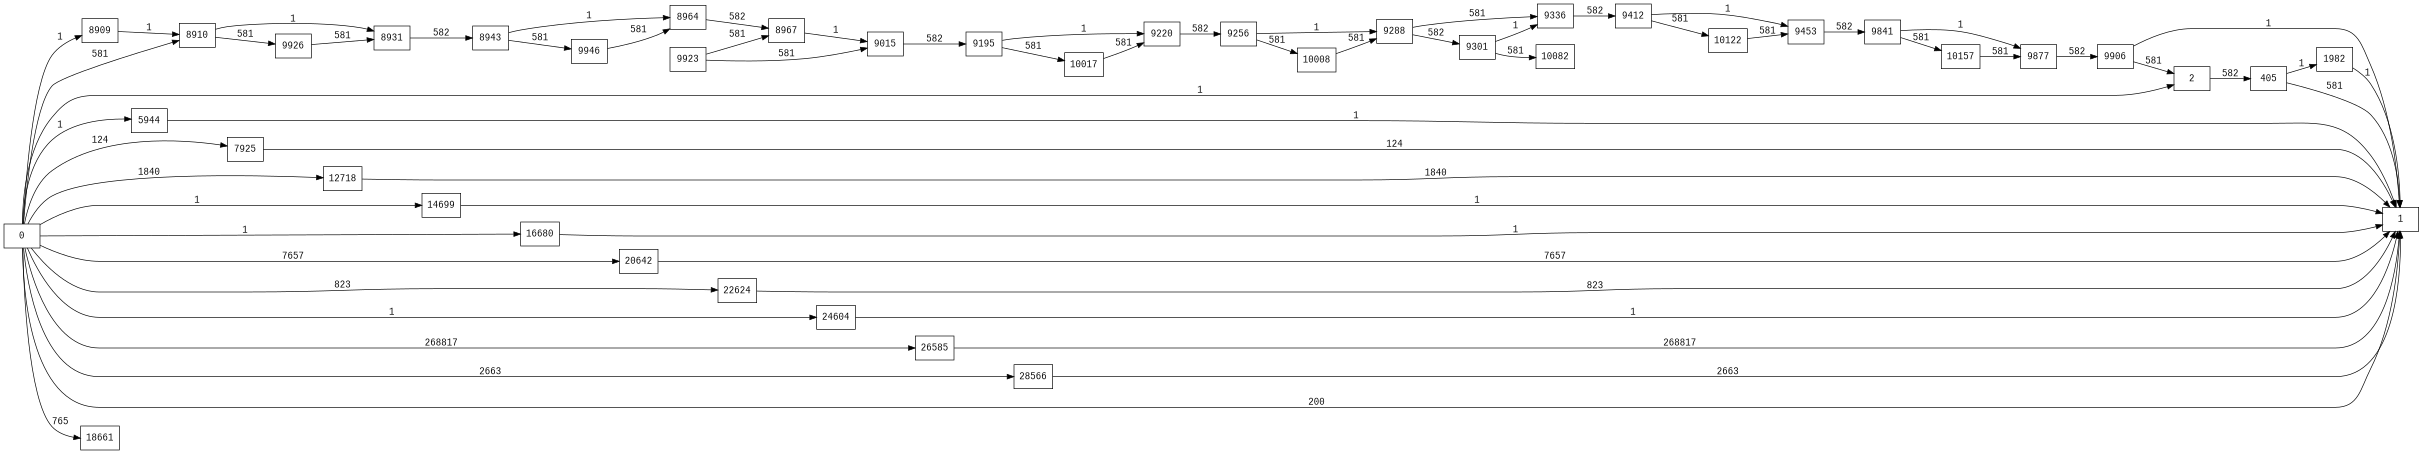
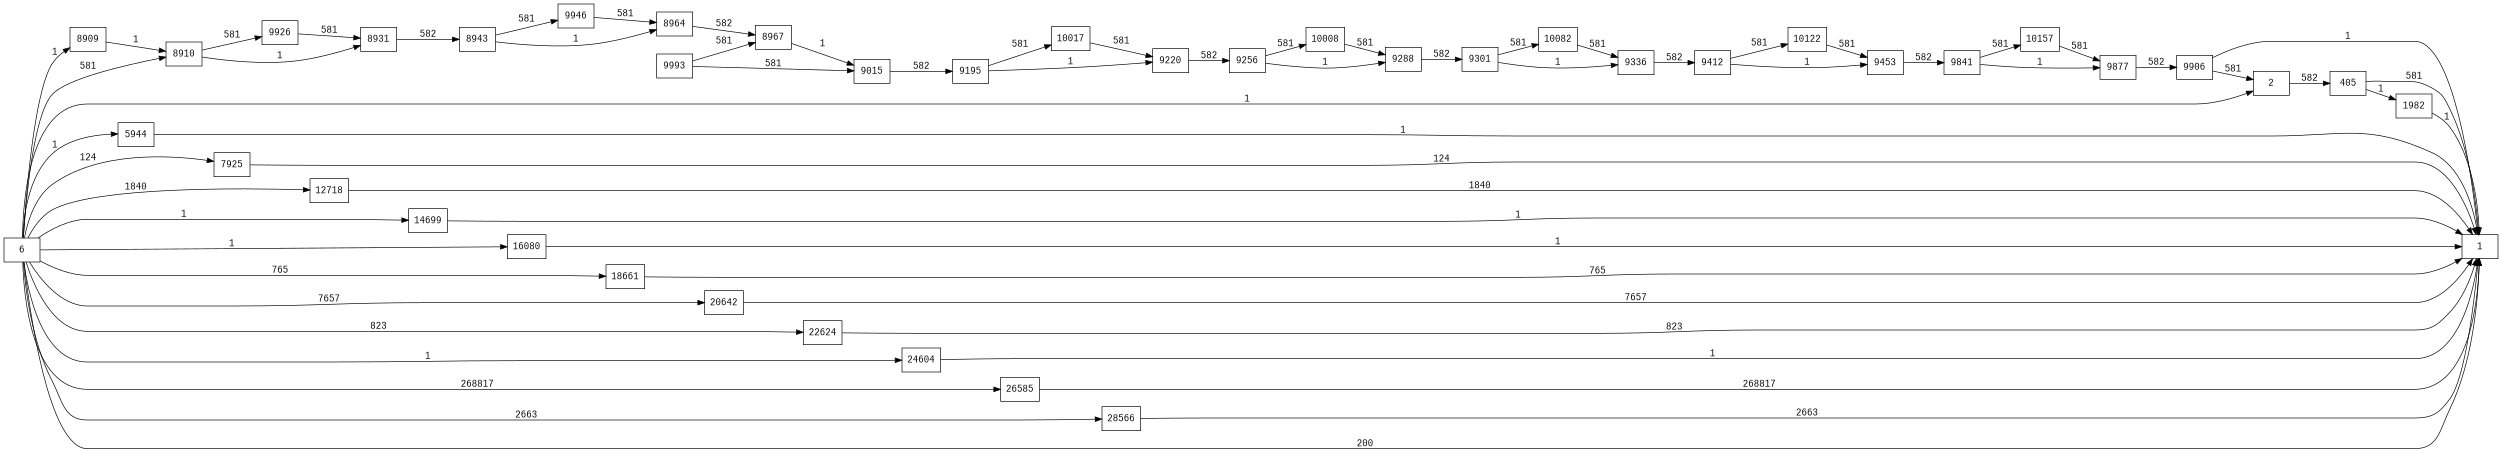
  digraph {
    fontname="Liberation Mono"
    rankdir=LR
    node [fontname="Liberation Mono" shape=rectangle]
    edge [fontname="Liberation Mono"]
    2
    405
    1
    1982
    5944
    7925
    8909
    8910
    8931
    9926
    8943
    8964
    9946
    8967
    9015
    9195
-   9993 [label=9923]
+   9993
    9220
    10017
    9256
    9288
    n22 [label=10008]
    9301
    9336
    10082
    9412
    9453
    10122
    9841
    9877
    10157
    9906
    12718
    14699
-   16680
+   16680 [label=16080]
    18661
    20642
    n38 [label=22624]
    24604
    26585
    28566
-   0
+   0 [label=6]
    2 -> 405 [label=582]
    405 -> 1 [label=581]
    405 -> 1982 [label=1]
    1982 -> 1 [label=1]
    5944 -> 1 [label=1]
    7925 -> 1 [label=124]
    8909 -> 8910 [label=1]
    8910 -> 8931 [label=1]
    8910 -> 9926 [label=581]
    8931 -> 8943 [label=582]
    9926 -> 8931 [label=581]
    8943 -> 8964 [label=1]
    8943 -> 9946 [label=581]
    8964 -> 8967 [label=582]
    9946 -> 8964 [label=581]
    8967 -> 9015 [label=1]
    9015 -> 9195 [label=582]
    9195 -> 9220 [label=1]
    9195 -> 10017 [label=581]
    9993 -> 8967 [label=581]
    9993 -> 9015 [label=581]
    9220 -> 9256 [label=582]
    10017 -> 9220 [label=581]
    9256 -> 9288 [label=1]
    9256 -> n22 [label=581]
    9288 -> 9301 [label=582]
    n22 -> 9288 [label=581]
    9301 -> 9336 [label=1]
    9301 -> 10082 [label=581]
    9336 -> 9412 [label=582]
-   9288 -> 9336 [label=581]
+   10082 -> 9336 [label=581]
    9412 -> 9453 [label=1]
    9412 -> 10122 [label=581]
    9453 -> 9841 [label=582]
    10122 -> 9453 [label=581]
    9841 -> 9877 [label=1]
    9841 -> 10157 [label=581]
    9877 -> 9906 [label=582]
    10157 -> 9877 [label=581]
    9906 -> 2 [label=581]
    9906 -> 1 [label=1]
    12718 -> 1 [label=1840]
    14699 -> 1 [label=1]
    16680 -> 1 [label=1]
+   18661 -> 1 [label=765]
    20642 -> 1 [label=7657]
    n38 -> 1 [label=823]
    24604 -> 1 [label=1]
    26585 -> 1 [label=268817]
    28566 -> 1 [label=2663]
    0 -> 2 [label=1]
    0 -> 1 [label=200]
    0 -> 5944 [label=1]
    0 -> 7925 [label=124]
    0 -> 8909 [label=1]
    0 -> 8910 [label=581]
    0 -> 12718 [label=1840]
    0 -> 14699 [label=1]
    0 -> 16680 [label=1]
    0 -> 18661 [label=765]
    0 -> 20642 [label=7657]
    0 -> n38 [label=823]
    0 -> 24604 [label=1]
    0 -> 26585 [label=268817]
    0 -> 28566 [label=2663]
  }
